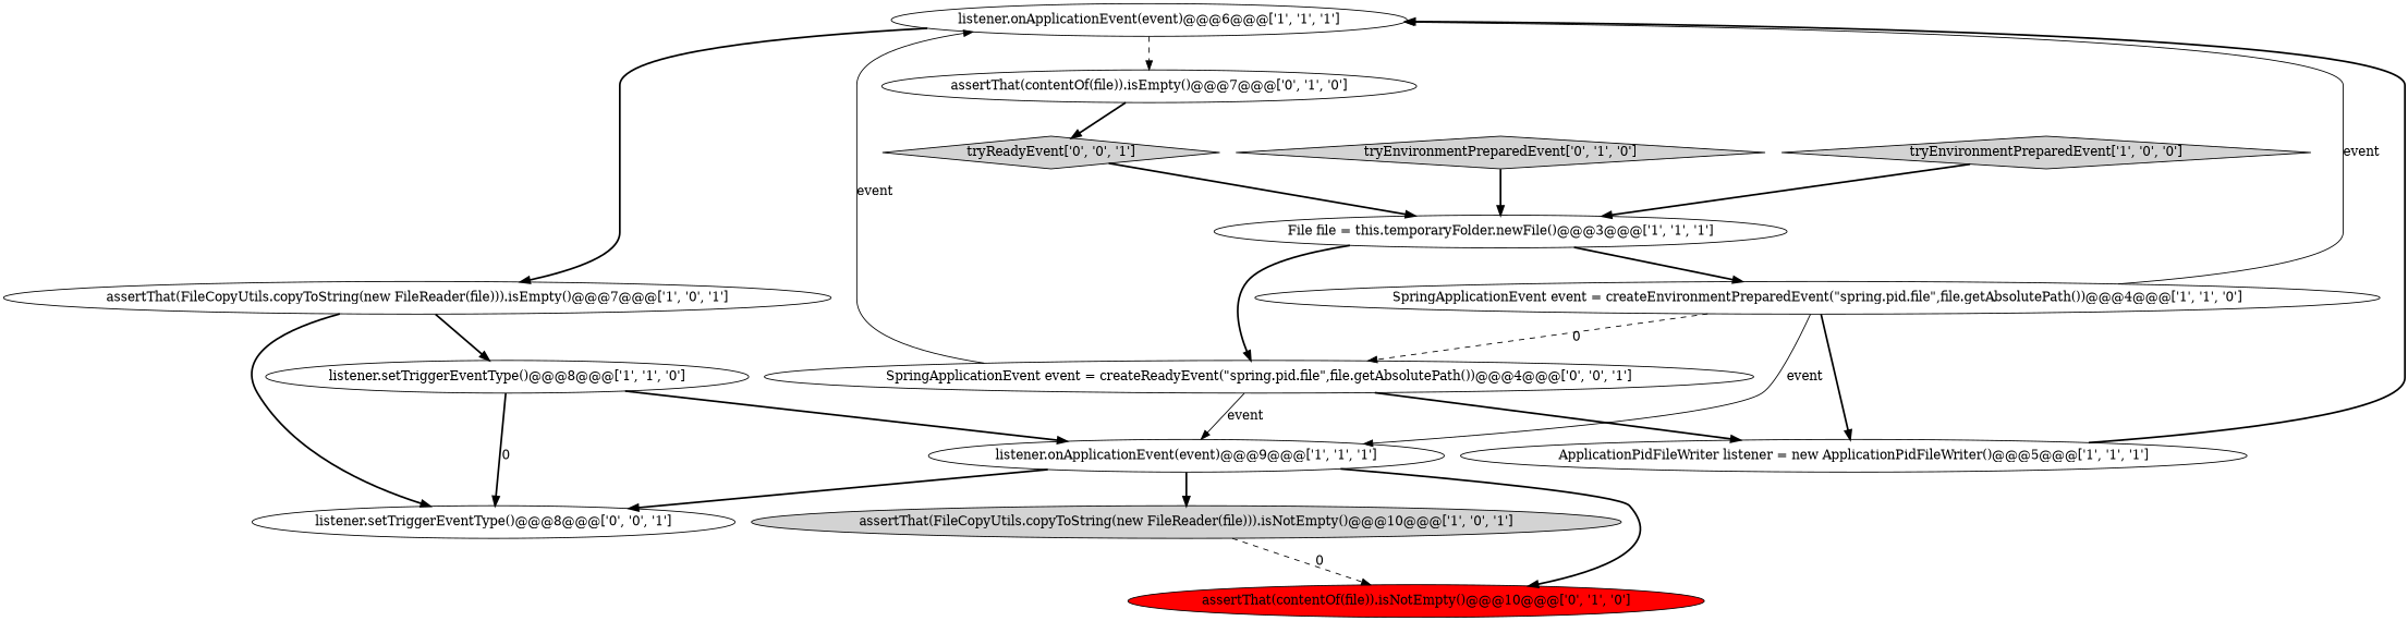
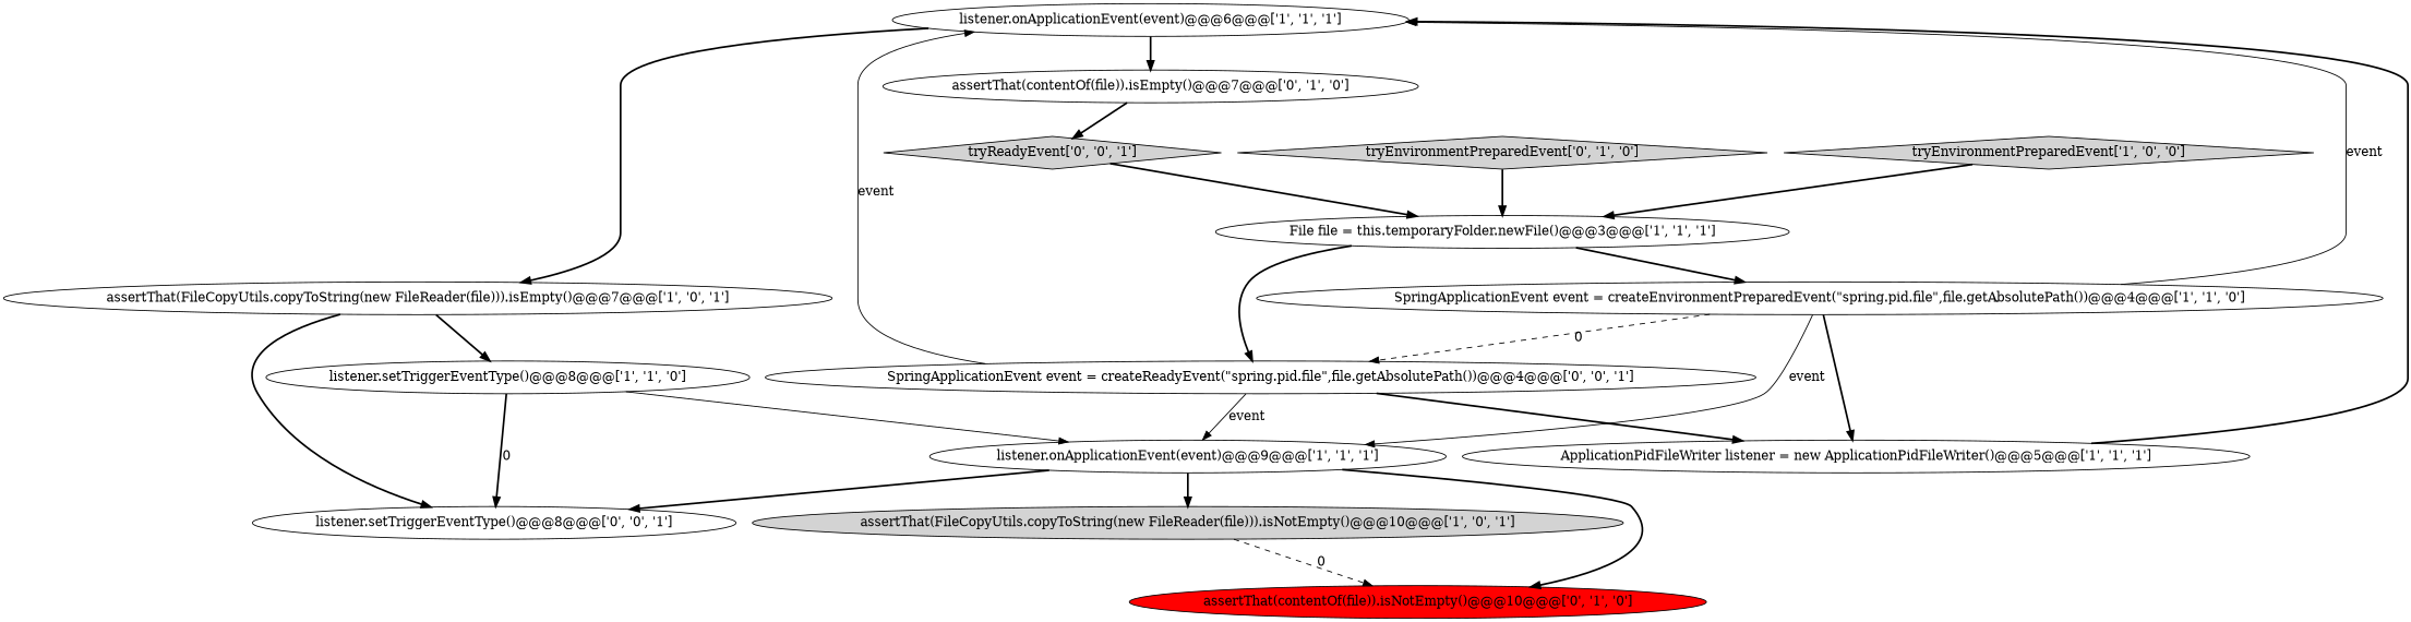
  digraph {
    node [fillcolor=white shape=ellipse style=filled]
    edge [style=bold]
    n1 [label="listener.setTriggerEventType()@@@8@@@['1', '1', '0']"]
    n2 [label="listener.onApplicationEvent(event)@@@9@@@['1', '1', '1']"]
    n3 [label="listener.setTriggerEventType()@@@8@@@['0', '0', '1']"]
    n4 [fillcolor=red label="assertThat(contentOf(file)).isNotEmpty()@@@10@@@['0', '1', '0']"]
    n5 [fillcolor=lightgray label="assertThat(FileCopyUtils.copyToString(new FileReader(file))).isNotEmpty()@@@10@@@['1', '0', '1']"]
    n6 [label="File file = this.temporaryFolder.newFile()@@@3@@@['1', '1', '1']"]
    n7 [label="SpringApplicationEvent event = createReadyEvent(\"spring.pid.file\",file.getAbsolutePath())@@@4@@@['0', '0', '1']"]
    n8 [label="SpringApplicationEvent event = createEnvironmentPreparedEvent(\"spring.pid.file\",file.getAbsolutePath())@@@4@@@['1', '1', '0']"]
    n9 [label="listener.onApplicationEvent(event)@@@6@@@['1', '1', '1']"]
    n10 [label="ApplicationPidFileWriter listener = new ApplicationPidFileWriter()@@@5@@@['1', '1', '1']"]
    n11 [fillcolor=lightgray label="tryEnvironmentPreparedEvent['0', '1', '0']" shape=diamond]
    n12 [fillcolor=lightgray label="tryEnvironmentPreparedEvent['1', '0', '0']" shape=diamond]
    n13 [label="assertThat(contentOf(file)).isEmpty()@@@7@@@['0', '1', '0']"]
    n14 [fillcolor=lightgray label="tryReadyEvent['0', '0', '1']" shape=diamond]
    n15 [label="assertThat(FileCopyUtils.copyToString(new FileReader(file))).isEmpty()@@@7@@@['1', '0', '1']"]
-   n1 -> n2
+   n1 -> n2 [style=solid]
    n1 -> n3 [label=0]
    n2 -> n3
    n2 -> n4
    n2 -> n5
    n5 -> n4 [label=0 style=dashed]
    n6 -> n7
    n6 -> n8
    n7 -> n2 [label=event style=solid]
    n7 -> n9 [label=event style=solid]
    n7 -> n10
    n8 -> n2 [label=event style=solid]
    n8 -> n7 [label=0 style=dashed]
    n8 -> n9 [label=event style=solid]
    n8 -> n10
-   n9 -> n13 [style=dashed]
+   n9 -> n13
    n9 -> n15
    n10 -> n9
    n11 -> n6
    n12 -> n6
    n13 -> n14
    n14 -> n6
    n15 -> n1
    n15 -> n3
  }
